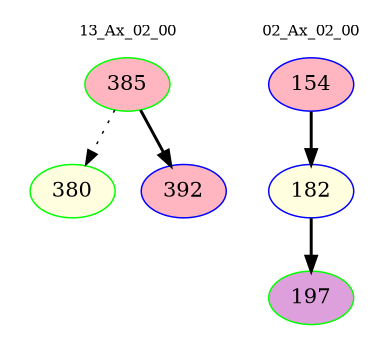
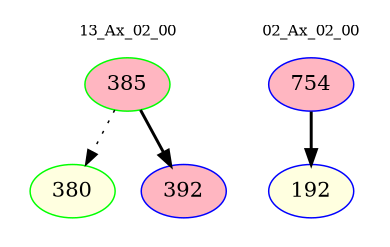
  digraph {
    node [color=green fillcolor=lightpink style=filled]
    edge [color=black style=bold]
    n1 [label=385]
    n2 [fillcolor=lightyellow label=380]
    n3 [color=blue label=392]
-   n4 [color=blue fillcolor=lightyellow label=182]
-   n5 [color=blue label=154]
-   n6 [fillcolor=plum label=197]
+   n4 [color=blue fillcolor=lightyellow label=192]
+   n5 [color=blue label=754]
    subgraph cluster_1 {
      color=white
      fontsize=10
      label="13_Ax_02_00"
      n1
      n2
      n3
    }
    subgraph cluster_2 {
      color=white
      fontsize=10
      label="02_Ax_02_00"
      n4
      n5
-     n6
    }
    n1 -> n2 [style=dotted]
    n1 -> n3
-   n4 -> n6
    n5 -> n4
  }
